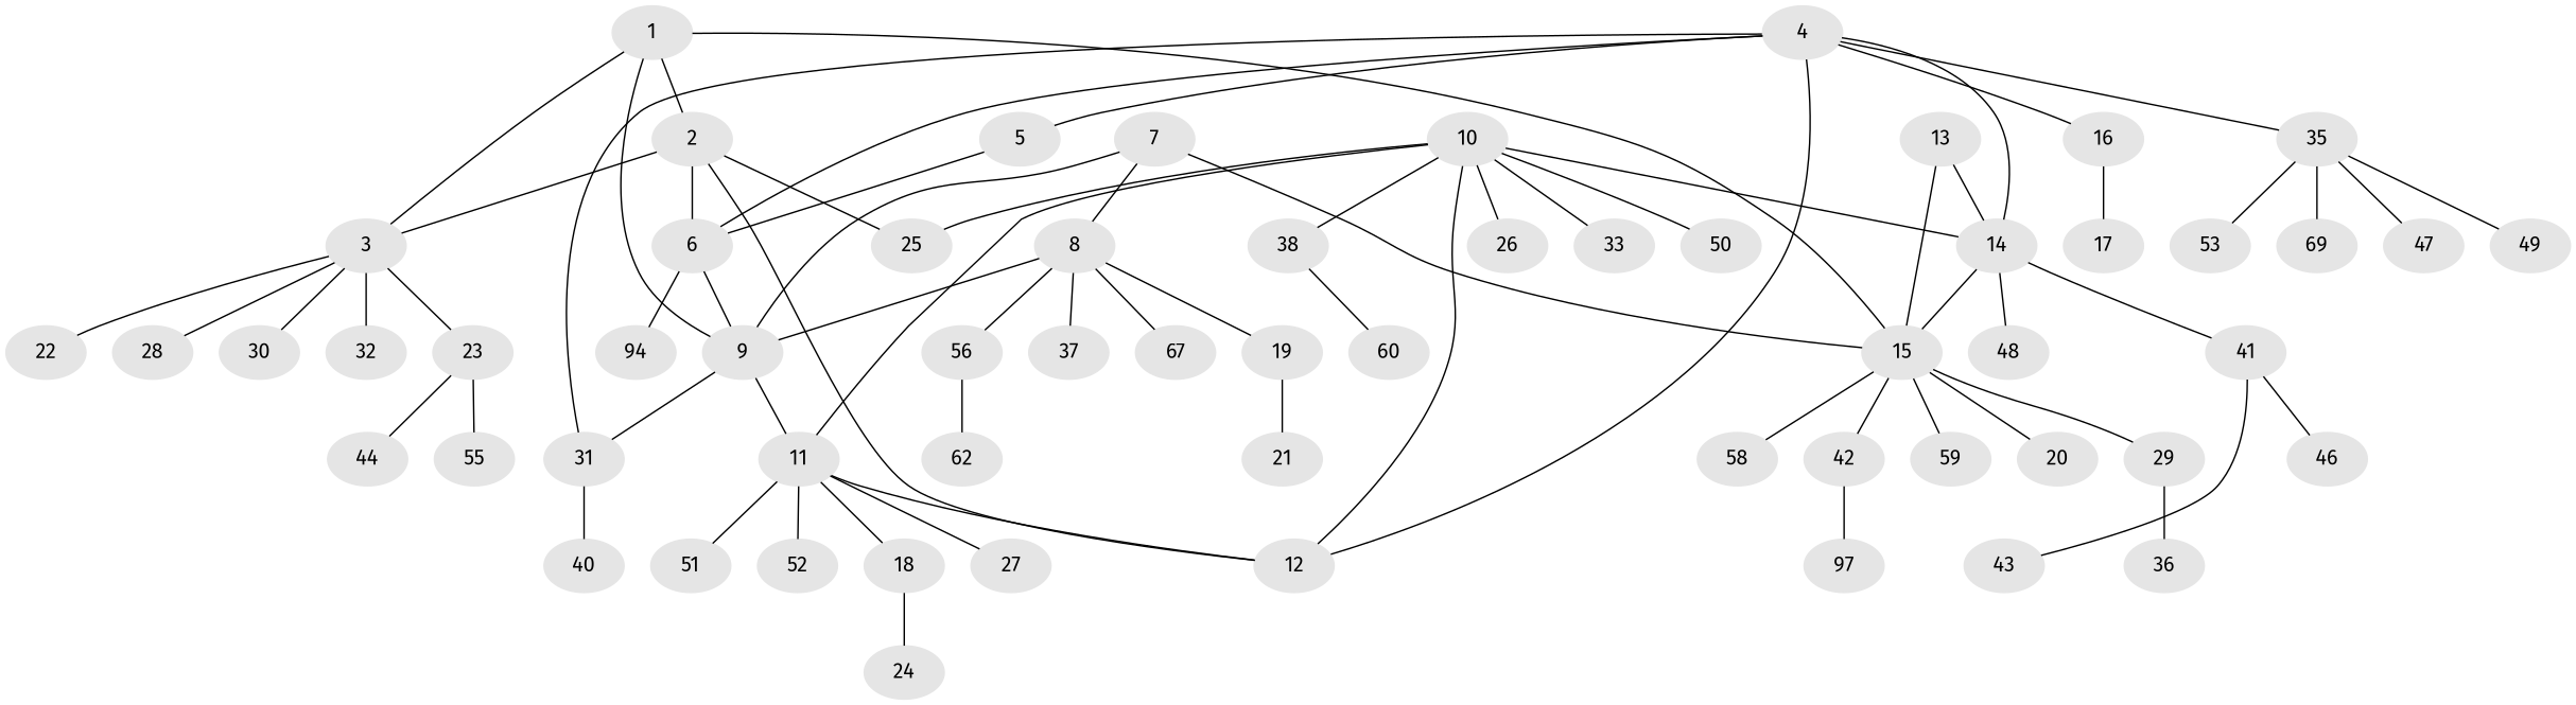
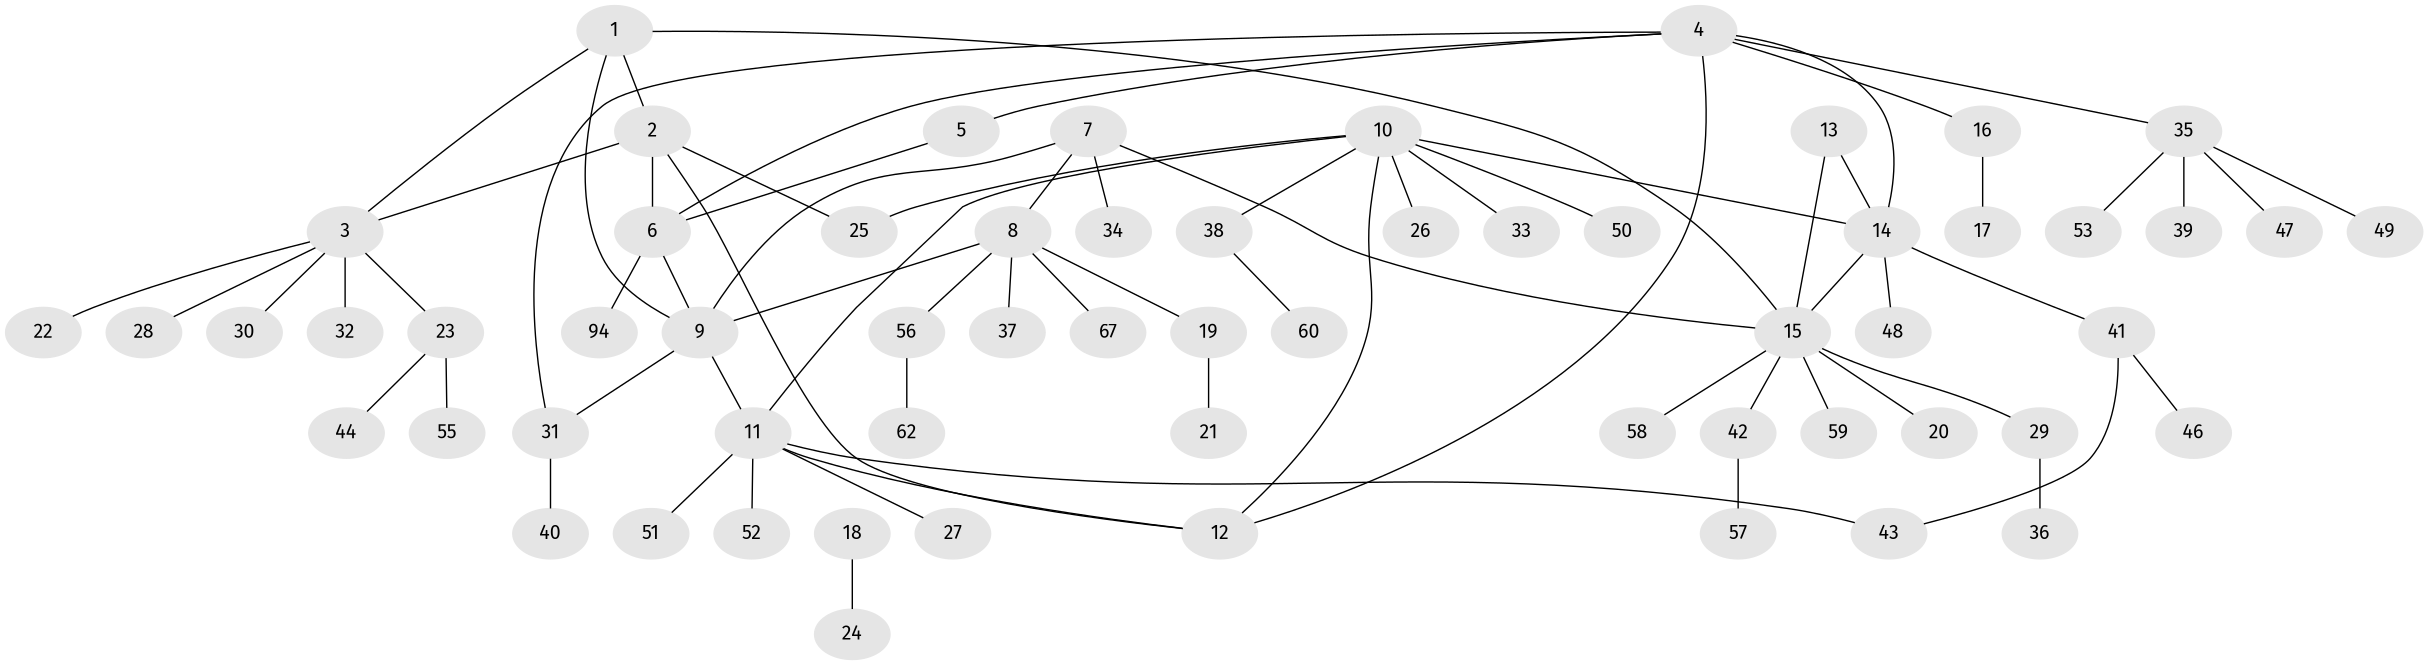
  graph {
    fontname="Fira Sans"
    node [color=gray90 fontname="Fira Sans" style=filled]
    edge [fontname="Fira Sans"]
    1
    2
    3
    9
    15
    6
    12
    25
    22
    23
    28
    30
    32
    31
    11
    20
    29
    42
    58
    59
    n21 [label=94]
    44
    55
    4
    5
    14
    16
    35
    41
    48
    17
    40
-   39 [label=69]
+   39
    47
    49
    53
    7
    8
+   34
    19
    37
    56
    n43 [label=67]
    21
    62
    18
    27
    51
    52
    10
    26
    33
    38
    50
    60
    24
    13
    43
    46
    36
-   57 [label=97]
+   57
    1 -- 2
    1 -- 3
    1 -- 9
    1 -- 15
    2 -- 3
    2 -- 6
    2 -- 12
    2 -- 25
    3 -- 22
    3 -- 23
    3 -- 28
    3 -- 30
    3 -- 32
    9 -- 31
    9 -- 11
    15 -- 20
    15 -- 29
    15 -- 42
    15 -- 58
    15 -- 59
    6 -- 9
    6 -- n21
    23 -- 44
    23 -- 55
    31 -- 40
    11 -- 12
-   11 -- 18
+   11 -- 43
    11 -- 27
    11 -- 51
    11 -- 52
    29 -- 36
    42 -- 57
    4 -- 6
    4 -- 12
    4 -- 31
    4 -- 5
    4 -- 14
    4 -- 16
    4 -- 35
    5 -- 6
    14 -- 15
    14 -- 41
    14 -- 48
    16 -- 17
    35 -- 39
    35 -- 47
    35 -- 49
    35 -- 53
    41 -- 43
    41 -- 46
    7 -- 9
    7 -- 15
    7 -- 8
+   7 -- 34
    8 -- 9
    8 -- 19
    8 -- 37
    8 -- 56
    8 -- n43
    19 -- 21
    56 -- 62
    18 -- 24
    10 -- 12
    10 -- 25
    10 -- 11
    10 -- 14
    10 -- 26
    10 -- 33
    10 -- 38
    10 -- 50
    38 -- 60
    13 -- 15
    13 -- 14
  }
